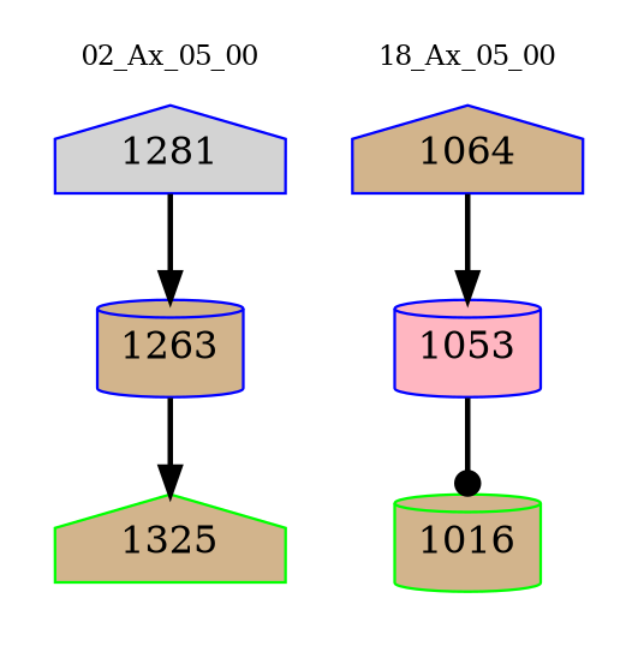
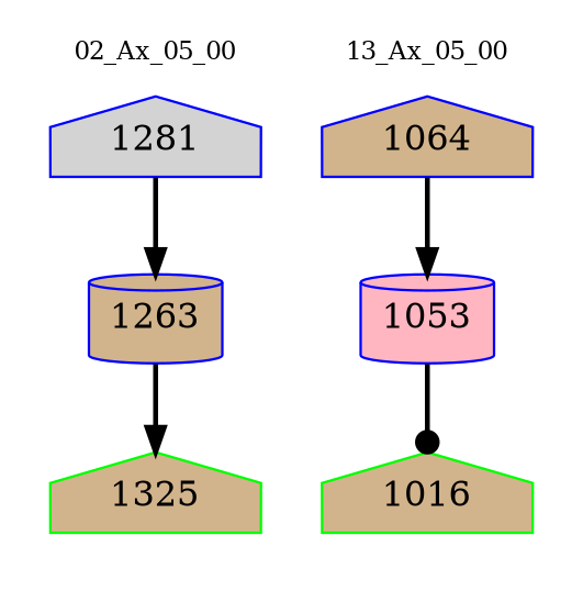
  digraph {
    node [color=blue fillcolor=tan shape=house style=filled]
    edge [arrowhead=normal color=black style=bold]
    n1 [fillcolor=lightgrey label=1281]
    n2 [label=1263 shape=cylinder]
    n3 [color=green label=1325]
    n4 [label=1064]
    n5 [fillcolor=lightpink label=1053 shape=cylinder]
-   n6 [color=green label=1016 shape=cylinder]
+   n6 [color=green label=1016]
    subgraph cluster_1 {
      color=white
      fontsize=10
      label="02_Ax_05_00"
      n1
      n2
      n3
    }
    subgraph cluster_2 {
      color=white
      fontsize=10
-     label="18_Ax_05_00"
+     label="13_Ax_05_00"
      n4
      n5
      n6
    }
    n1 -> n2
    n2 -> n3
    n4 -> n5
    n5 -> n6 [arrowhead=dot]
  }
